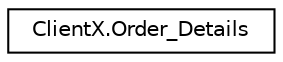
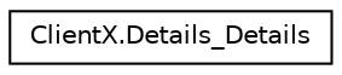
  digraph {
    rankdir=LR
-   n1 [color=black fillcolor=white fontname=Helvetica fontsize=10 height=0.2 label="ClientX.Order_Details" shape=record style=filled width=0.4]
+   n1 [color=black fillcolor=white fontname=Helvetica fontsize=10 height=0.2 label="ClientX.Details_Details" shape=record style=filled width=0.4]
  }
